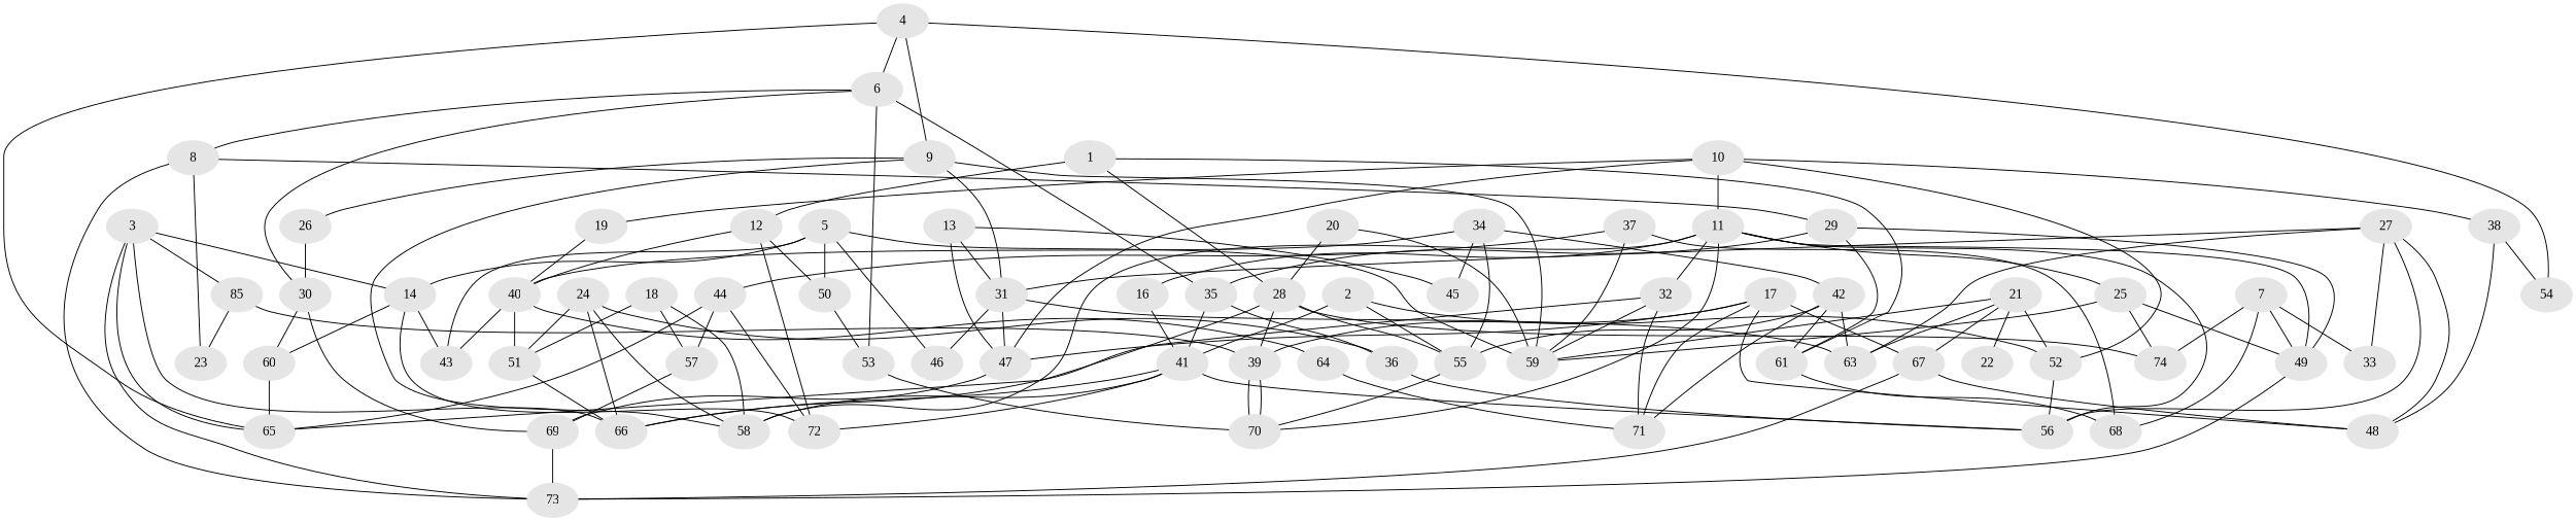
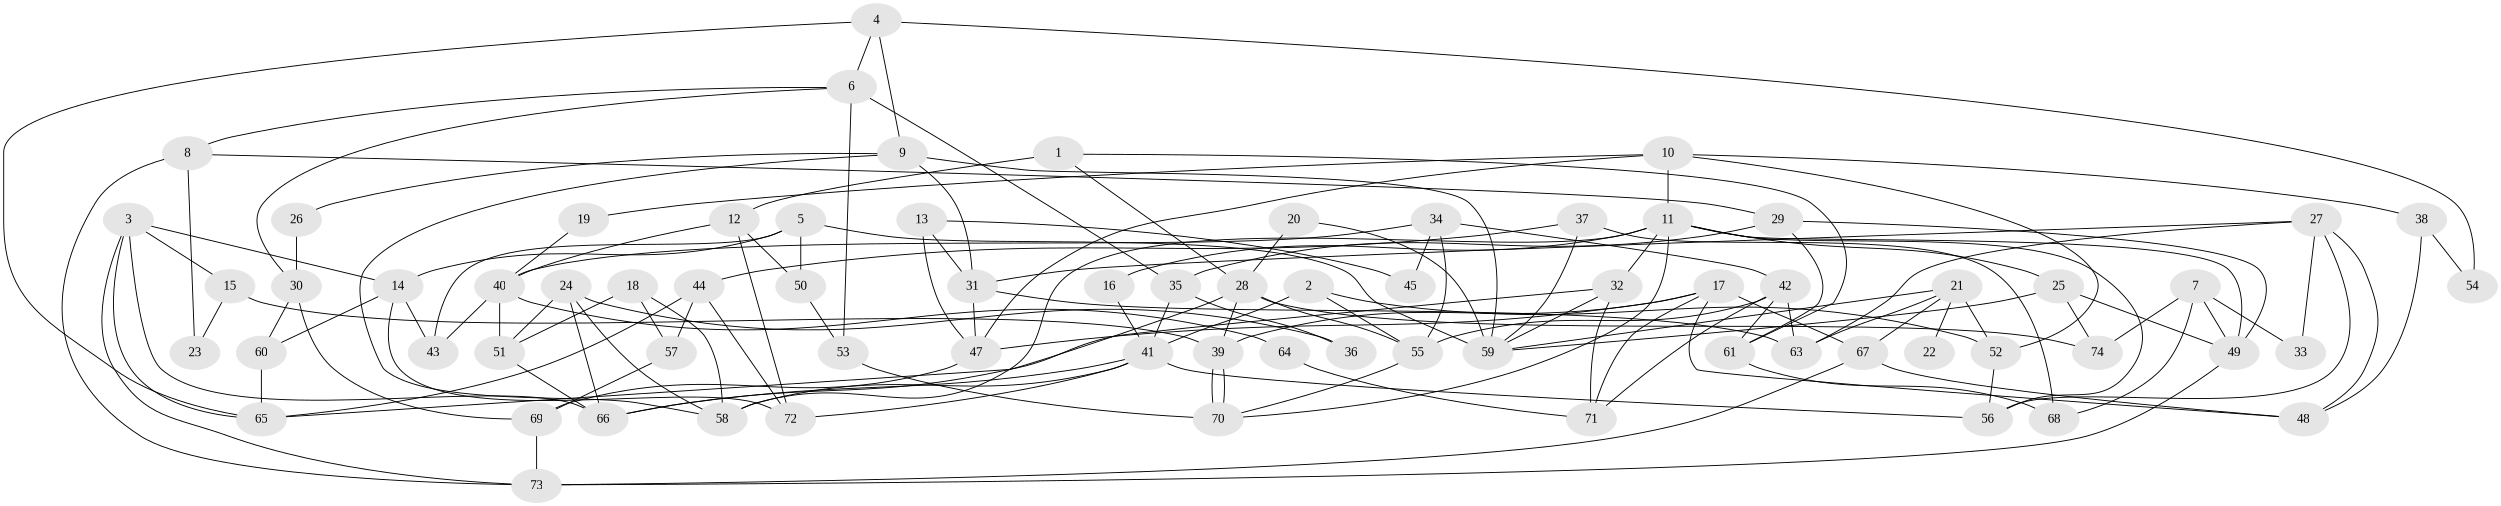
  graph {
    fontname="Liberation Serif"
    node [color=gray90 fontname="Liberation Serif" style=filled]
    edge [fontname="Liberation Serif"]
    1
    12
    28
    61
    50
    40
    72
    55
    66
    74
    39
    68
    2
    41
    52
    58
    56
    70
    3
    14
-   15 [label=85]
+   15
    65
    73
    43
    60
    23
    4
    6
    9
    54
    8
    30
    35
    53
    59
    26
    31
    5
-   46
    29
    69
    36
    7
    33
    49
    47
    63
    10
    11
    19
    38
    16
    25
    32
    48
    71
    51
    64
    13
    45
    17
    67
    18
    57
    20
    21
    22
    24
    27
    34
    42
    37
    44
    1 -- 12
    1 -- 28
    1 -- 61
    12 -- 50
    12 -- 40
    12 -- 72
    28 -- 55
    28 -- 66
    28 -- 74
    28 -- 39
    61 -- 68
    50 -- 53
    40 -- 43
    40 -- 51
    40 -- 64
    55 -- 70
    39 -- 70
    39 -- 70
    2 -- 55
    2 -- 41
    2 -- 52
    41 -- 72
    41 -- 66
    41 -- 58
    41 -- 56
    52 -- 56
    3 -- 66
    3 -- 14
    3 -- 15
    3 -- 65
    3 -- 73
    14 -- 72
    14 -- 43
    14 -- 60
    15 -- 39
    15 -- 23
    60 -- 65
    4 -- 65
    4 -- 6
    4 -- 9
    4 -- 54
    6 -- 8
    6 -- 30
    6 -- 35
    6 -- 53
    9 -- 58
    9 -- 59
    9 -- 26
    9 -- 31
    8 -- 73
    8 -- 23
    8 -- 29
    30 -- 60
    30 -- 69
    35 -- 41
    35 -- 36
    53 -- 70
    26 -- 30
-   31 -- 46
    31 -- 47
    31 -- 63
    5 -- 50
    5 -- 14
    5 -- 43
    5 -- 59
-   5 -- 46
    29 -- 61
    29 -- 35
    29 -- 49
    69 -- 73
-   36 -- 56
    7 -- 74
    7 -- 68
    7 -- 33
    7 -- 49
    49 -- 73
    47 -- 69
    10 -- 52
    10 -- 47
    10 -- 11
    10 -- 19
    10 -- 38
    11 -- 58
    11 -- 56
    11 -- 70
    11 -- 49
    11 -- 16
    11 -- 25
    11 -- 32
    19 -- 40
    38 -- 54
    38 -- 48
    16 -- 41
    25 -- 74
    25 -- 59
    25 -- 49
    32 -- 65
    32 -- 59
    32 -- 71
    51 -- 66
    64 -- 71
    13 -- 31
    13 -- 47
    13 -- 45
    17 -- 39
    17 -- 47
    17 -- 48
    17 -- 71
    17 -- 67
    67 -- 73
    67 -- 48
    18 -- 58
    18 -- 51
    18 -- 57
    57 -- 69
    20 -- 28
    20 -- 59
    21 -- 52
    21 -- 59
    21 -- 63
    21 -- 67
    21 -- 22
    24 -- 66
    24 -- 58
    24 -- 36
    24 -- 51
    27 -- 56
    27 -- 31
    27 -- 33
    27 -- 63
    27 -- 48
    34 -- 40
    34 -- 55
    34 -- 45
    34 -- 42
    42 -- 61
    42 -- 55
    42 -- 63
    42 -- 71
    37 -- 68
    37 -- 59
    37 -- 44
    44 -- 72
    44 -- 65
    44 -- 57
  }
